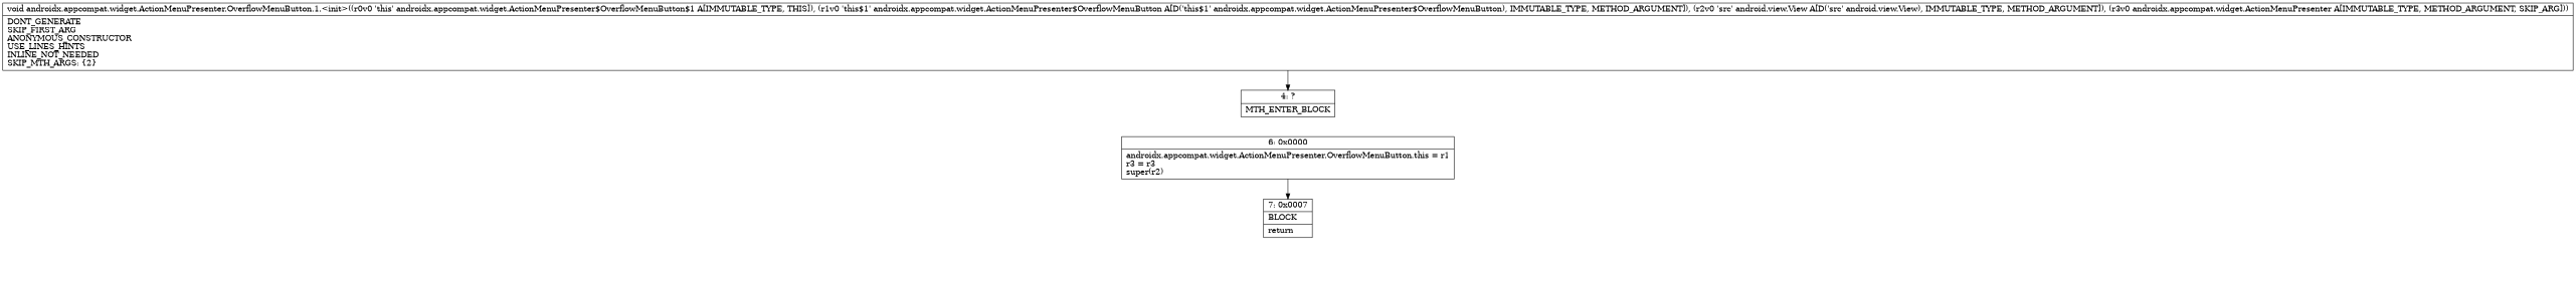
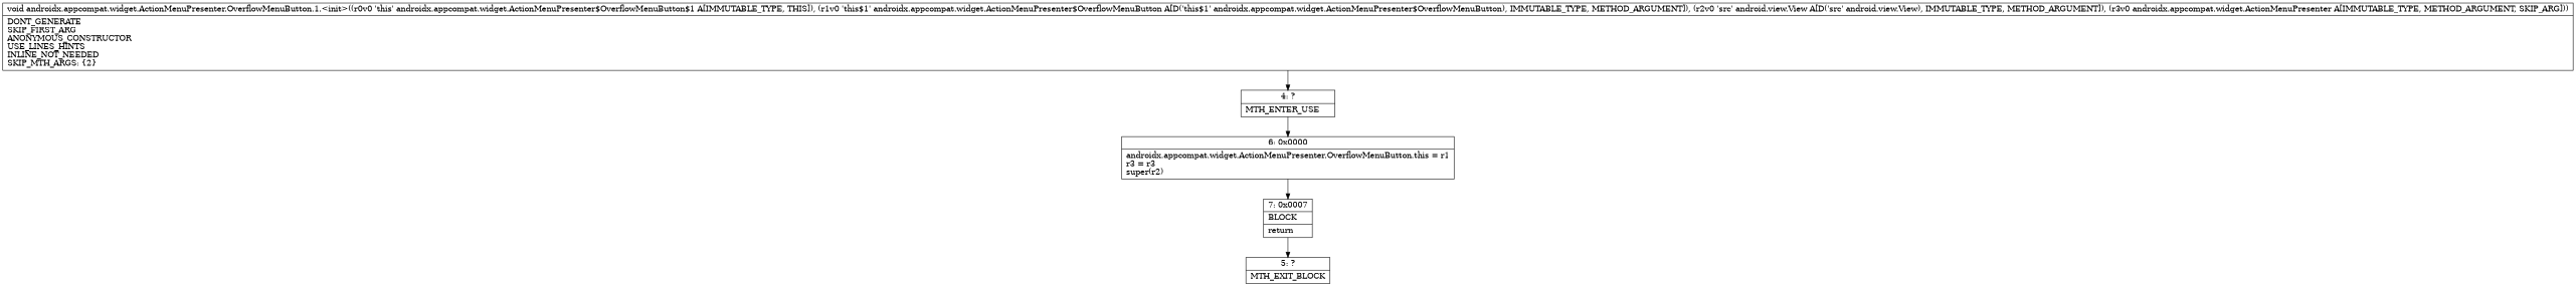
  digraph {
    node [shape=record]
-   n1 [label="{4\:\ ?|MTH_ENTER_BLOCK\l}"]
+   n1 [label="{4\:\ ?|MTH_ENTER_USE\l}"]
    n2 [label="{6\:\ 0x0000|androidx.appcompat.widget.ActionMenuPresenter.OverflowMenuButton.this = r1\lr3 = r3\lsuper(r2)\l}"]
    n3 [label="{7\:\ 0x0007|BLOCK\l|return\l}"]
+   n4 [label="{5\:\ ?|MTH_EXIT_BLOCK\l}"]
    n5 [label="{void androidx.appcompat.widget.ActionMenuPresenter.OverflowMenuButton.1.\<init\>((r0v0 'this' androidx.appcompat.widget.ActionMenuPresenter$OverflowMenuButton$1 A[IMMUTABLE_TYPE, THIS]), (r1v0 'this$1' androidx.appcompat.widget.ActionMenuPresenter$OverflowMenuButton A[D('this$1' androidx.appcompat.widget.ActionMenuPresenter$OverflowMenuButton), IMMUTABLE_TYPE, METHOD_ARGUMENT]), (r2v0 'src' android.view.View A[D('src' android.view.View), IMMUTABLE_TYPE, METHOD_ARGUMENT]), (r3v0 androidx.appcompat.widget.ActionMenuPresenter A[IMMUTABLE_TYPE, METHOD_ARGUMENT, SKIP_ARG]))  | DONT_GENERATE\lSKIP_FIRST_ARG\lANONYMOUS_CONSTRUCTOR\lUSE_LINES_HINTS\lINLINE_NOT_NEEDED\lSKIP_MTH_ARGS: \{2\}\l}"]
+   n1 -> n2
    n2 -> n3
+   n3 -> n4
    n5 -> n1
  }
